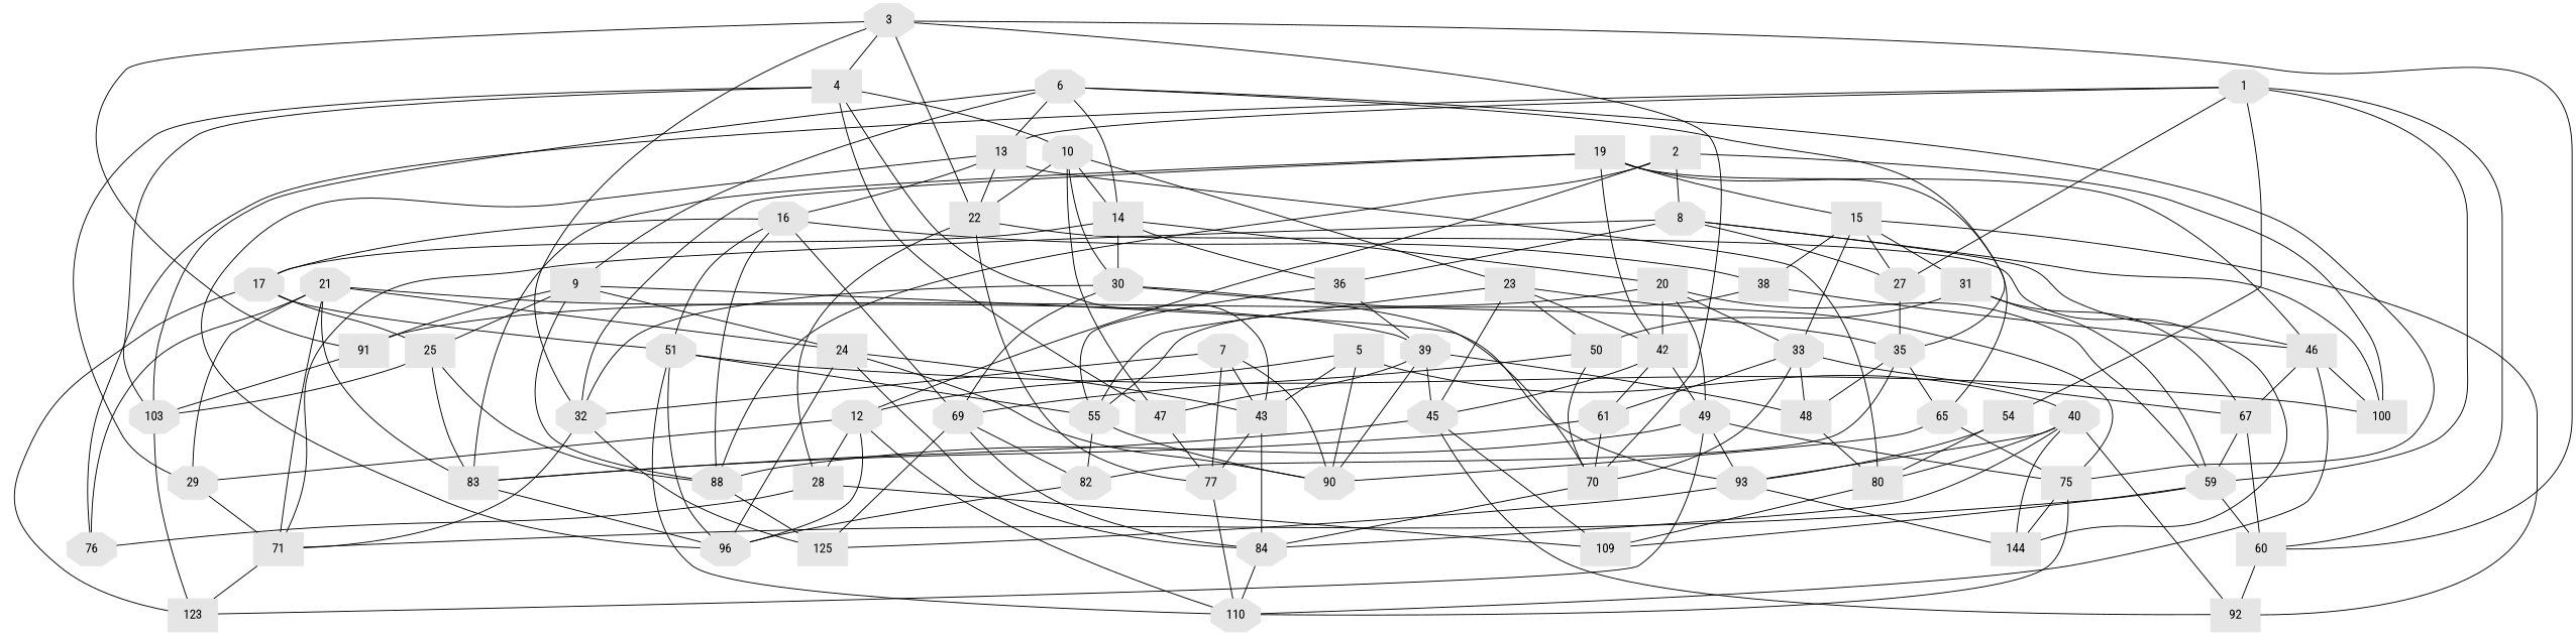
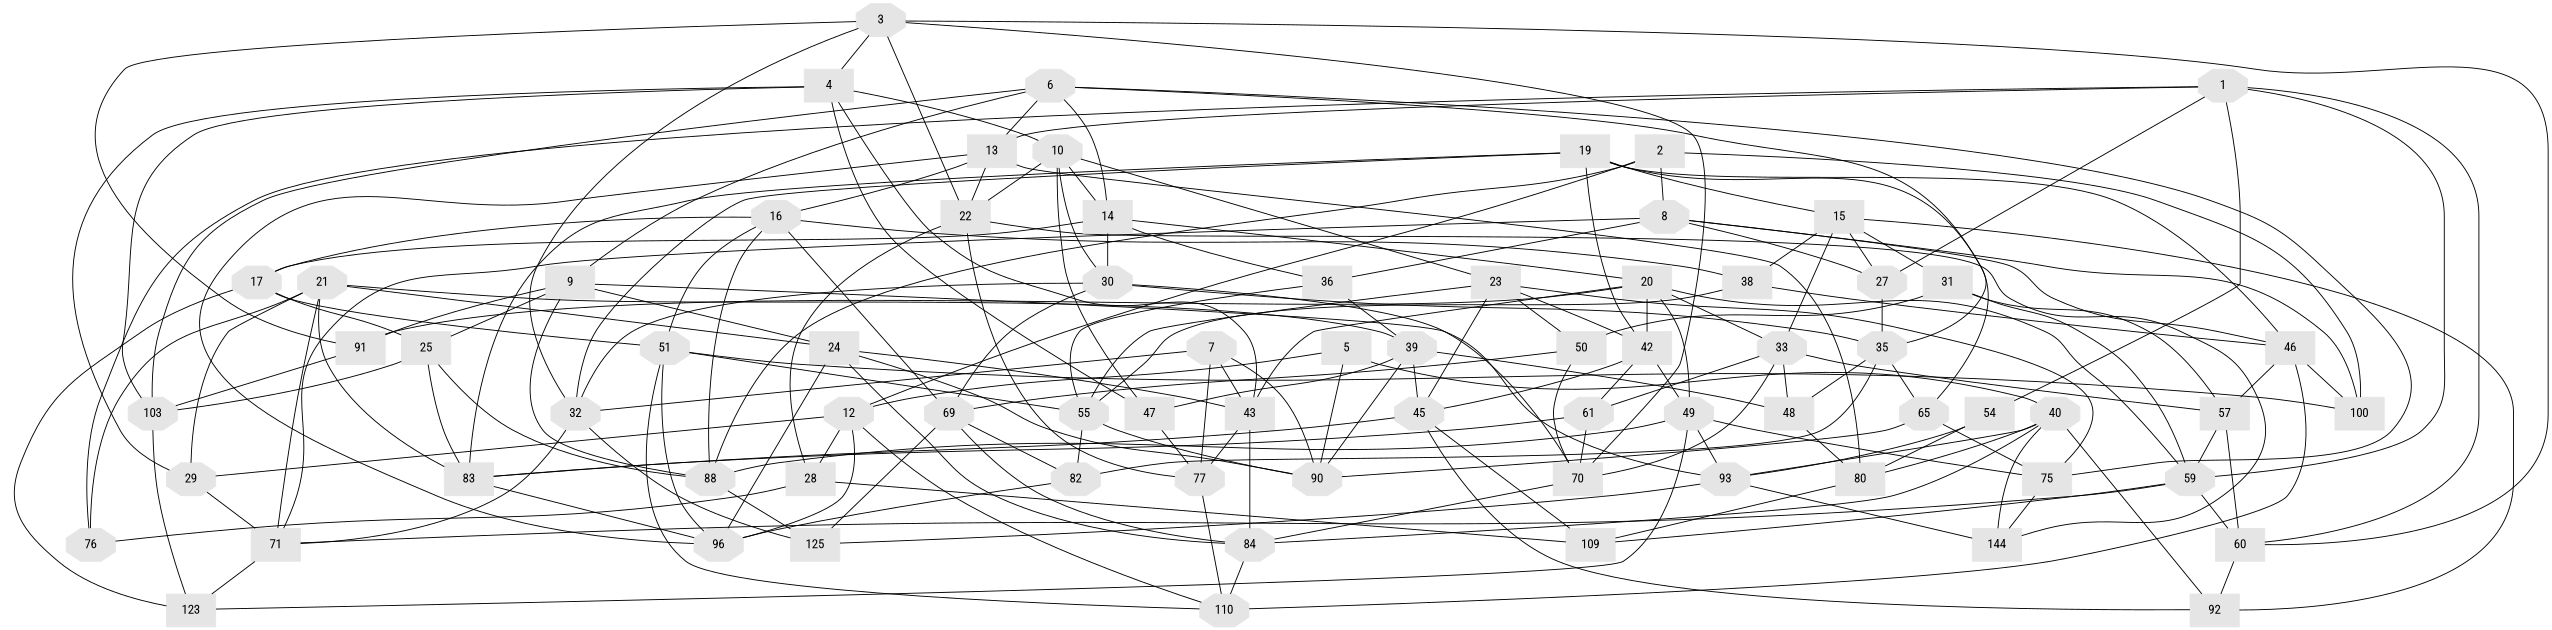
  graph {
    fontname="Roboto Condensed"
    node [color=gray90 fontname="Roboto Condensed" shape=box style=filled]
    edge [fontname="Roboto Condensed"]
    1 [shape=octagon super="+18"]
    13 [super="+26"]
    27 [shape=octagon]
    54 [super="+72"]
    59 [shape=octagon super="+116"]
    60 [super="+78"]
    76 [shape=octagon]
    22 [super="+98"]
    96 [shape=octagon super="+122"]
    16 [shape=octagon super="+34"]
    80 [super="+120"]
    35 [shape=octagon super="+94"]
    93 [shape=octagon super="+108"]
    71 [super="+99"]
    109
    92
    8 [shape=octagon super="+41"]
    100
    36
    46 [super="+56"]
    2
    12 [shape=octagon super="+19"]
    88 [shape=octagon super="+107"]
    29 [shape=octagon]
    28
    110 [shape=octagon super="+119"]
    125
    3 [shape=octagon super="+84"]
    4 [super="+66"]
    32 [shape=octagon super="+111"]
    70 [super="+106"]
    91
    10 [shape=octagon super="+112"]
    43 [super="+64"]
    47
    103 [shape=octagon]
    77 [shape=octagon super="+118"]
    n38 [label=144]
    n39 [label=84 shape=octagon super="+121"]
    14 [super="+53"]
    23 [super="+115"]
    30 [shape=octagon super="+105"]
    5
    40 [shape=octagon super="+44"]
    90 [shape=octagon super="+113"]
    6 [shape=octagon super="+117"]
    9 [super="+62"]
    75 [super="+79"]
    24 [super="+95"]
    25 [super="+37"]
    17 [shape=octagon super="+68"]
    20 [super="+85"]
    65 [shape=octagon]
    48
    82 [shape=octagon]
    123
    7 [shape=octagon]
    39 [shape=octagon super="+74"]
    55 [shape=octagon super="+58"]
-   57 [super="+73" label=67]
+   57 [super="+73"]
    83 [super="+102"]
    42 [super="+97"]
    45 [shape=octagon super="+86"]
    50
    69 [shape=octagon super="+81"]
    n66 [label=19 super="+67"]
    15 [super="+101"]
    31
    33 [shape=octagon super="+124"]
    38
    49 [shape=octagon super="+52"]
    61 [shape=octagon]
    51 [shape=octagon super="+104"]
    21 [shape=octagon super="+63"]
    1 -- 13
    1 -- 27
    1 -- 54
    1 -- 59
    1 -- 60
    1 -- 76
    13 -- 22
    13 -- 96
    13 -- 16
    13 -- 80
    27 -- 35
    54 -- 80 [weight=2]
    54 -- 93
    59 -- 60
    59 -- 71
    59 -- 109
    60 -- 92
    22 -- 28
    22 -- 77
    22 -- n38
    16 -- 88
    16 -- 17
    16 -- 69
    16 -- 38
    16 -- 51
    80 -- 109
    35 -- 65
    35 -- 48
    35 -- 82
    93 -- 125
    93 -- n38
    71 -- 123
    8 -- 27
    8 -- 71
    8 -- 100
    8 -- 36
    8 -- 46
    36 -- 39
    36 -- 55
    46 -- 100
    46 -- 110
    46 -- 57
    2 -- 8
    2 -- 100
    2 -- 12
    2 -- 88
    12 -- 96
    12 -- 29
    12 -- 28
    12 -- 110
    88 -- 125
    29 -- 71
    28 -- 76
    28 -- 109
    3 -- 60
    3 -- 22
    3 -- 4
    3 -- 32
    3 -- 70
    3 -- 91
    4 -- 29
    4 -- 10
    4 -- 43
    4 -- 47
    4 -- 103
    32 -- 71
    32 -- 125
    70 -- n39
    91 -- 103
    10 -- 22
    10 -- 47
    10 -- 14
    10 -- 23
    10 -- 30
    43 -- 77
    43 -- n39
    47 -- 77
    103 -- 123
    77 -- 110
    n39 -- 110
    14 -- 36
    14 -- 30
    14 -- 17
    14 -- 20
    23 -- 75
    23 -- 55
    23 -- 42
    23 -- 45
    23 -- 50
    30 -- 35
    30 -- 32
    30 -- 70
    30 -- 69
    5 -- 12
-   5 -- 43
+   20 -- 43
    5 -- 40
    5 -- 90
    40 -- 80
    40 -- 93
    40 -- 92
    40 -- n38
    40 -- n39
    6 -- 13
    6 -- 35
    6 -- 103
    6 -- 14
    6 -- 9
    6 -- 75
    9 -- 93
    9 -- 88
    9 -- 91
    9 -- 24
    9 -- 25
-   75 -- 110
    75 -- n38
    24 -- 96
    24 -- 43
    24 -- n39
    24 -- 90
    25 -- 88
    25 -- 103
    25 -- 83
    17 -- 25 [weight=2]
    17 -- 123
    17 -- 51
    20 -- 59
    20 -- 91
    20 -- 42
    20 -- 33
    20 -- 49
    65 -- 90
    65 -- 75
    48 -- 80
    82 -- 96
    7 -- 32
    7 -- 43
    7 -- 77
    7 -- 90
    39 -- 47
    39 -- 90
    39 -- 48
    39 -- 45
    55 -- 90
    55 -- 82
    57 -- 59
    57 -- 60
    83 -- 96
    42 -- 45
    42 -- 49
    42 -- 61
    45 -- 109
    45 -- 92
    45 -- 83
    50 -- 70
    50 -- 69
    69 -- 125
    69 -- n39
    69 -- 82
    n66 -- 46
    n66 -- 32
    n66 -- 65
    n66 -- 83
    n66 -- 42
    n66 -- 15
    15 -- 27
    15 -- 92
    15 -- 31
    15 -- 33
    15 -- 38
    31 -- 59
    31 -- 57
    31 -- 50
    33 -- 70
    33 -- 48
    33 -- 57
    33 -- 61
    38 -- 46
    38 -- 55
    49 -- 93
    49 -- 88
    49 -- 75
    49 -- 123
    61 -- 70
    61 -- 83
    51 -- 96
    51 -- 100
    51 -- 110
    51 -- 55
    21 -- 76
    21 -- 71
    21 -- 29
    21 -- 24
    21 -- 39
    21 -- 83
  }
